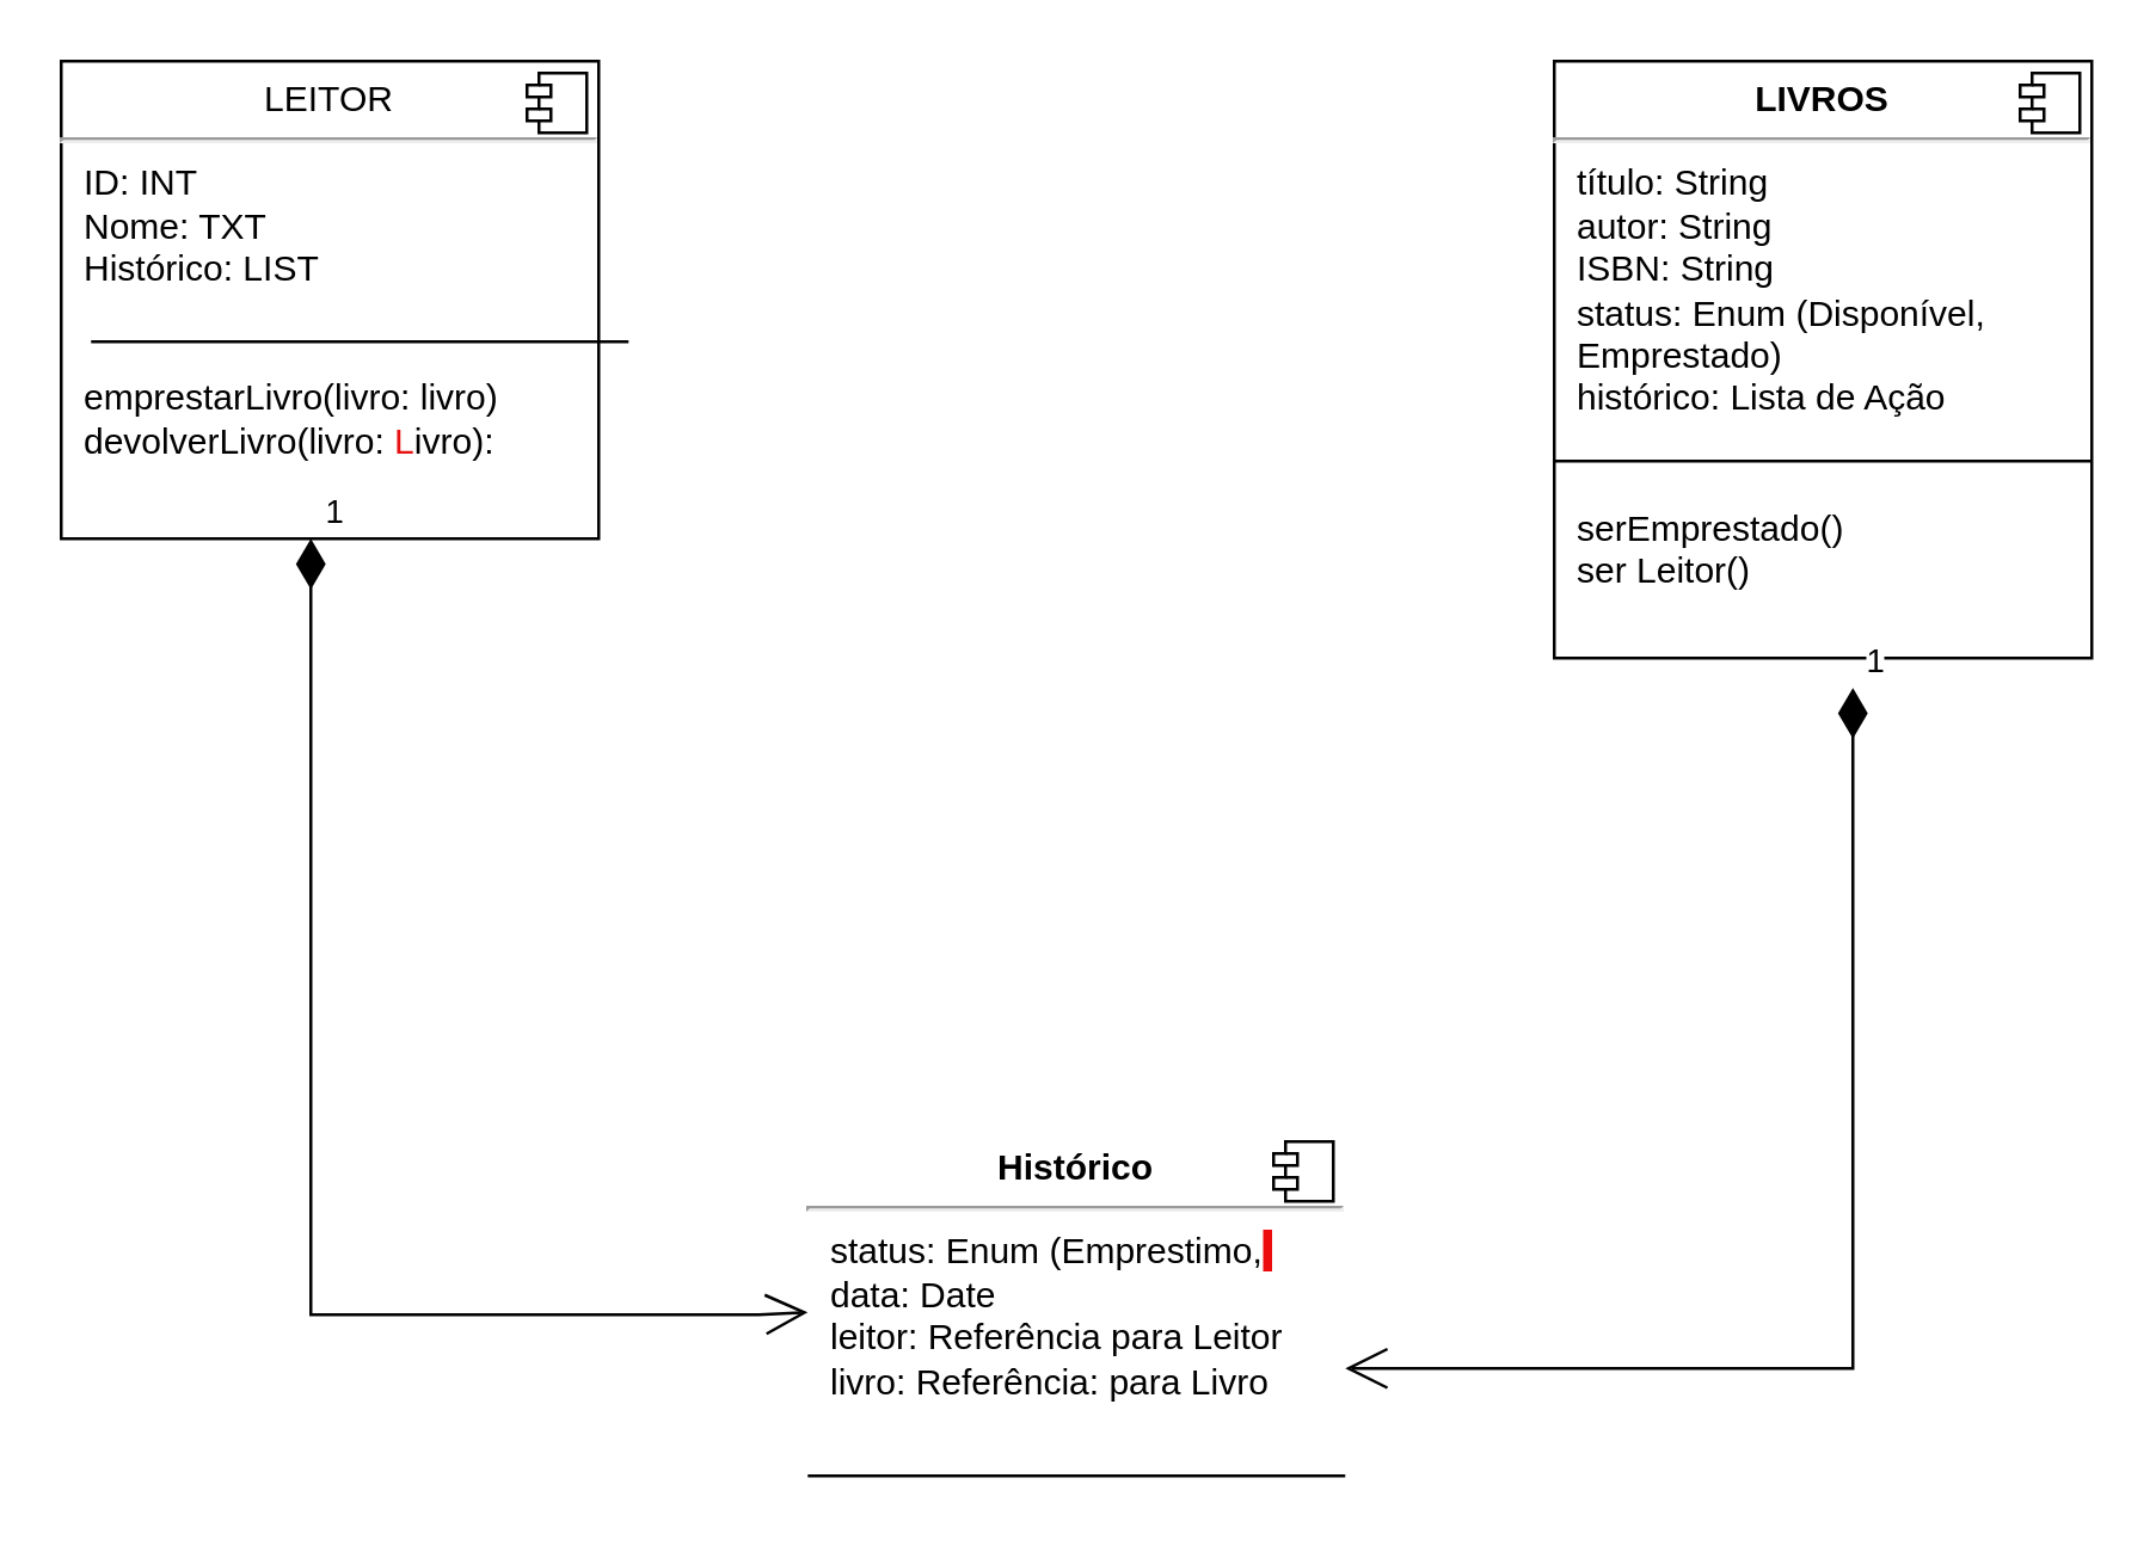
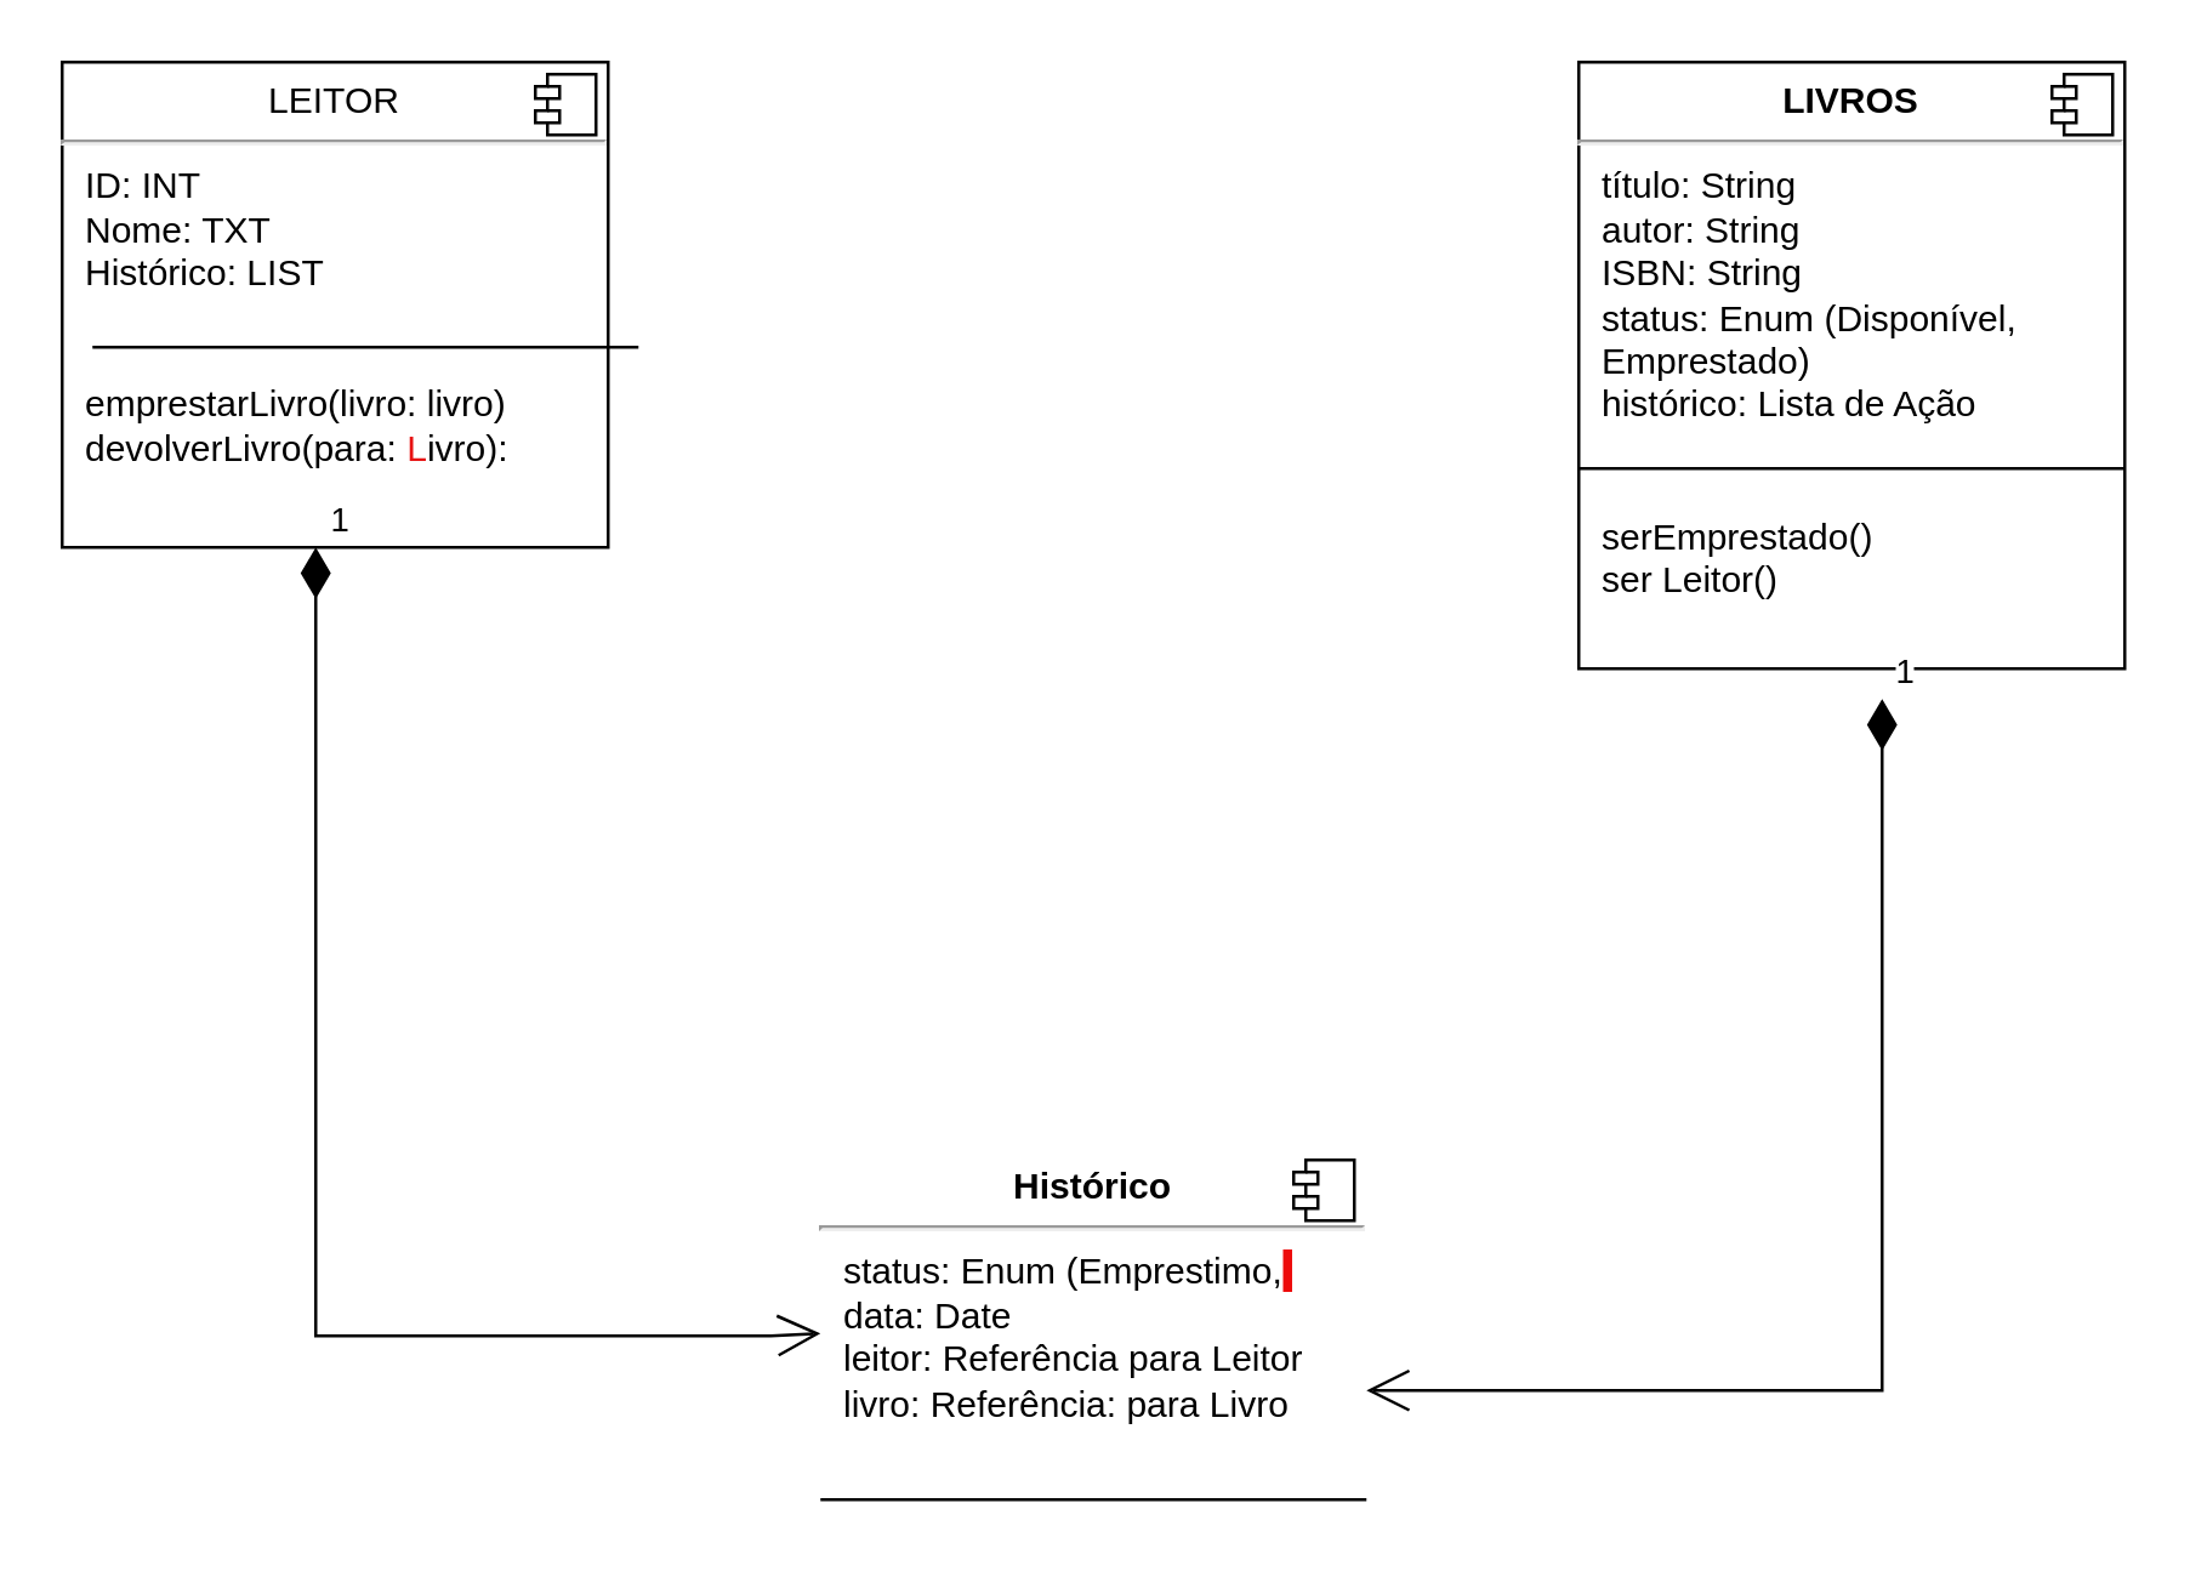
  <mxCell id="0" />
  <mxCell id="1" parent="0" />
- <mxCell id="2" value="&lt;p style=&quot;margin:0px;margin-top:6px;text-align:center;&quot;&gt;LEITOR&lt;/p&gt;&lt;hr&gt;&lt;p style=&quot;margin:0px;margin-left:8px;&quot;&gt;ID: INT&lt;/p&gt;&lt;p style=&quot;margin:0px;margin-left:8px;&quot;&gt;Nome: TXT&lt;/p&gt;&lt;p style=&quot;margin:0px;margin-left:8px;&quot;&gt;Histórico: LIST&lt;br&gt;&lt;br&gt;&lt;/p&gt;&lt;p style=&quot;margin:0px;margin-left:8px;&quot;&gt;&lt;br&gt;&lt;/p&gt;&lt;p style=&quot;margin:0px;margin-left:8px;&quot;&gt;emprestarLivro(livro: livro)&lt;/p&gt;&lt;p style=&quot;margin:0px;margin-left:8px;&quot;&gt;devolverLivro(livro: &lt;font color=&quot;#e71313&quot;&gt;L&lt;/font&gt;ivro):&amp;nbsp;&lt;/p&gt;" style="align=left;overflow=fill;html=1;dropTarget=0;whiteSpace=wrap;fillColor=#FFFFFF;" vertex="1" parent="1"><mxGeometry x="20" y="20" width="180" height="160" as="geometry" /></mxCell>
+ <mxCell id="2" value="&lt;p style=&quot;margin:0px;margin-top:6px;text-align:center;&quot;&gt;LEITOR&lt;/p&gt;&lt;hr&gt;&lt;p style=&quot;margin:0px;margin-left:8px;&quot;&gt;ID: INT&lt;/p&gt;&lt;p style=&quot;margin:0px;margin-left:8px;&quot;&gt;Nome: TXT&lt;/p&gt;&lt;p style=&quot;margin:0px;margin-left:8px;&quot;&gt;Histórico: LIST&lt;br&gt;&lt;br&gt;&lt;/p&gt;&lt;p style=&quot;margin:0px;margin-left:8px;&quot;&gt;&lt;br&gt;&lt;/p&gt;&lt;p style=&quot;margin:0px;margin-left:8px;&quot;&gt;emprestarLivro(livro: livro)&lt;/p&gt;&lt;p style=&quot;margin:0px;margin-left:8px;&quot;&gt;devolverLivro(para: &lt;font color=&quot;#e71313&quot;&gt;L&lt;/font&gt;ivro):&amp;nbsp;&lt;/p&gt;" style="align=left;overflow=fill;html=1;dropTarget=0;whiteSpace=wrap;fillColor=#FFFFFF;" vertex="1" parent="1"><mxGeometry x="20" y="20" width="180" height="160" as="geometry" /></mxCell>
  <mxCell id="3" value="" style="shape=component;jettyWidth=8;jettyHeight=4;" vertex="1" parent="2"><mxGeometry x="1" width="20" height="20" relative="1" as="geometry"><mxPoint x="-24" y="4" as="offset" /></mxGeometry></mxCell>
  <mxCell id="4" value="" style="line;strokeWidth=1;fillColor=none;align=left;verticalAlign=middle;spacingTop=-1;spacingLeft=3;spacingRight=3;rotatable=0;labelPosition=right;points=[];portConstraint=eastwest;strokeColor=inherit;" vertex="1" parent="1"><mxGeometry x="30" y="110" width="180" height="8" as="geometry" /></mxCell>
  <mxCell id="5" value="&lt;p style=&quot;margin:0px;margin-top:6px;text-align:center;&quot;&gt;&lt;b&gt;LIVROS&lt;/b&gt;&lt;/p&gt;&lt;hr&gt;&lt;p style=&quot;margin:0px;margin-left:8px;&quot;&gt;título: String&lt;/p&gt;&lt;p style=&quot;margin:0px;margin-left:8px;&quot;&gt;autor: String&lt;/p&gt;&lt;p style=&quot;margin:0px;margin-left:8px;&quot;&gt;ISBN: String&lt;/p&gt;&lt;p style=&quot;margin:0px;margin-left:8px;&quot;&gt;status: Enum (Disponível, Emprestado)&lt;/p&gt;&lt;p style=&quot;margin:0px;margin-left:8px;&quot;&gt;histórico: Lista de Ação&lt;br&gt;&lt;br&gt;&lt;/p&gt;&lt;p style=&quot;margin:0px;margin-left:8px;&quot;&gt;&lt;br&gt;&lt;/p&gt;&lt;p style=&quot;margin:0px;margin-left:8px;&quot;&gt;serEmprestado()&lt;/p&gt;&lt;p style=&quot;margin:0px;margin-left:8px;&quot;&gt;ser Leitor()&lt;/p&gt;" style="align=left;overflow=fill;html=1;dropTarget=0;whiteSpace=wrap;strokeColor=#000000;" vertex="1" parent="1"><mxGeometry x="520" y="20" width="180" height="200" as="geometry" /></mxCell>
  <mxCell id="6" value="" style="shape=component;jettyWidth=8;jettyHeight=4;strokeColor=#000000;" vertex="1" parent="5"><mxGeometry x="1" width="20" height="20" relative="1" as="geometry"><mxPoint x="-24" y="4" as="offset" /></mxGeometry></mxCell>
  <mxCell id="7" value="" style="line;strokeWidth=1;fillColor=none;align=left;verticalAlign=middle;spacingTop=-1;spacingLeft=3;spacingRight=3;rotatable=0;labelPosition=right;points=[];portConstraint=eastwest;strokeColor=#000000;" vertex="1" parent="1"><mxGeometry x="520" y="150" width="180" height="8" as="geometry" /></mxCell>
  <mxCell id="8" value="&lt;p style=&quot;margin:0px;margin-top:6px;text-align:center;&quot;&gt;&lt;b&gt;Histórico&lt;/b&gt;&lt;/p&gt;&lt;hr&gt;&lt;p style=&quot;margin:0px;margin-left:8px;&quot;&gt;status: Enum (Emprestimo,&lt;span style=&quot;background-color: rgb(237, 12, 12);&quot;&gt;&amp;nbsp;&lt;/span&gt;&lt;/p&gt;&lt;p style=&quot;margin:0px;margin-left:8px;&quot;&gt;data: Date&lt;/p&gt;&lt;p style=&quot;margin:0px;margin-left:8px;&quot;&gt;leitor: Referência para Leitor&lt;/p&gt;&lt;p style=&quot;margin:0px;margin-left:8px;&quot;&gt;livro: Referência: para Livro&lt;br&gt;&lt;br&gt;&lt;/p&gt;" style="align=left;overflow=fill;html=1;dropTarget=0;whiteSpace=wrap;strokeColor=#vermelho;" vertex="1" parent="1"><mxGeometry x="270" y="378" width="180" height="120" as="geometry" /></mxCell>
  <mxCell id="9" value="" style="shape=component;jettyWidth=8;jettyHeight=4;" vertex="1" parent="8"><mxGeometry x="1" width="20" height="20" relative="1" as="geometry"><mxPoint x="-24" y="4" as="offset" /></mxGeometry></mxCell>
  <mxCell id="10" value="" style="line;strokeWidth=1;fillColor=none;align=left;verticalAlign=middle;spacingTop=-1;spacingLeft=3;spacingRight=3;rotatable=0;labelPosition=right;points=[];portConstraint=eastwest;strokeColor=inherit;" vertex="1" parent="1"><mxGeometry x="270" y="490" width="180" height="8" as="geometry" /></mxCell>
  <mxCell id="11" value="1" style="endArrow=open;html=1;endSize=12;startArrow=diamondThin;startSize=14;startFill=1;edgeStyle=orthogonalEdgeStyle;align=left;verticalAlign=bottom;rounded=0;entryX=-0.02;entryY=0.427;entryDx=0;entryDy=0;entryPerimeter=0;" edge="1" parent="1"><mxGeometry x="-1" y="3" relative="1" as="geometry"><mxPoint x="103.6" y="180" as="sourcePoint" /><mxPoint x="270" y="439.24" as="targetPoint" /><Array as="points"><mxPoint x="103.6" y="440" /><mxPoint x="253.6" y="440" /></Array></mxGeometry></mxCell>
  <mxCell id="12" value="1" style="endArrow=open;html=1;endSize=12;startArrow=diamondThin;startSize=14;startFill=1;edgeStyle=orthogonalEdgeStyle;align=left;verticalAlign=bottom;rounded=0;entryX=1;entryY=0.5;entryDx=0;entryDy=0;" edge="1" parent="1"><mxGeometry x="-1" y="3" relative="1" as="geometry"><mxPoint x="620" y="230" as="sourcePoint" /><mxPoint x="450" y="458" as="targetPoint" /><Array as="points"><mxPoint x="620" y="240" /><mxPoint x="620" y="458" /></Array></mxGeometry></mxCell>
